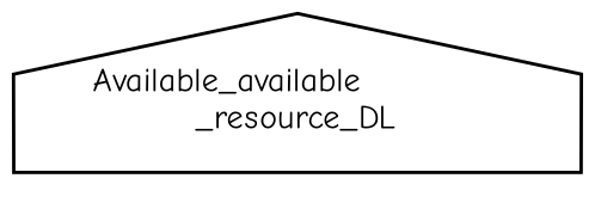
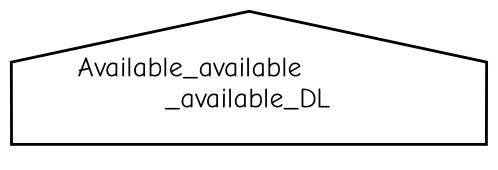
  digraph {
    rankdir=LR
    fontname="Comic Neue"
-   n1 [color=black fillcolor=white fontname="Comic Neue" fontsize=10 height=0.2 label="Available_available\l_resource_DL" shape=house style=filled width=0.4]
+   n1 [color=black fillcolor=white fontname="Comic Neue" fontsize=10 height=0.2 label="Available_available\l_available_DL" shape=house style=filled width=0.4]
  }
